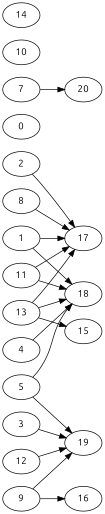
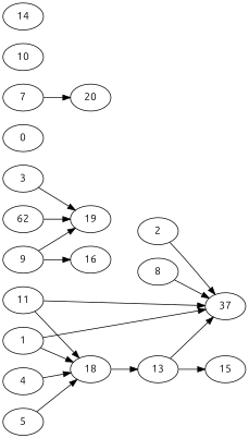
  digraph {
    fontname=Ubuntu
    rankdir=LR
    node [alpha=0.13 fontname=Ubuntu]
    edge [fontname=Ubuntu]
    1 [expect_size=50320384]
-   17 [alpha=0.14 expect_size=34524160]
+   17 [alpha=0.14 expect_size=34524160 label=37]
    18 [alpha=0.12 expect_size=16962560]
    2 [alpha=0.04 expect_size=42080256]
    3 [alpha=0.19 expect_size=15380480]
    19 [alpha=0.20 expect_size=51631104]
    4 [alpha=0.05 expect_size=13406208]
    5 [alpha=0.06 expect_size=17077248]
    n9 [alpha=0.14 expect_size=9877504 label=0]
    7 [expect_size=40225792]
    20 [alpha=0.09 expect_size=15909888]
    8 [alpha=0.15 expect_size=36421632]
    9 [alpha=0.05 expect_size=20771840]
    16 [alpha=0.05 expect_size=47908864]
    10 [alpha=0.01 expect_size=43574272]
    11 [expect_size=30648320]
-   12 [expect_size=14571520]
+   12 [expect_size=14571520 label=62]
    13 [alpha=0.03 expect_size=23426048]
    15 [alpha=0.00 expect_size=33163264]
    14 [alpha=0.01 expect_size=21001216]
    1 -> 17
    1 -> 18
    2 -> 17
    3 -> 19
    4 -> 18
    5 -> 18
-   5 -> 19
    7 -> 20
    8 -> 17
    9 -> 19
    9 -> 16
    11 -> 17
    11 -> 18
    12 -> 19
    13 -> 17
-   13 -> 18
+   18 -> 13
    13 -> 15
  }
